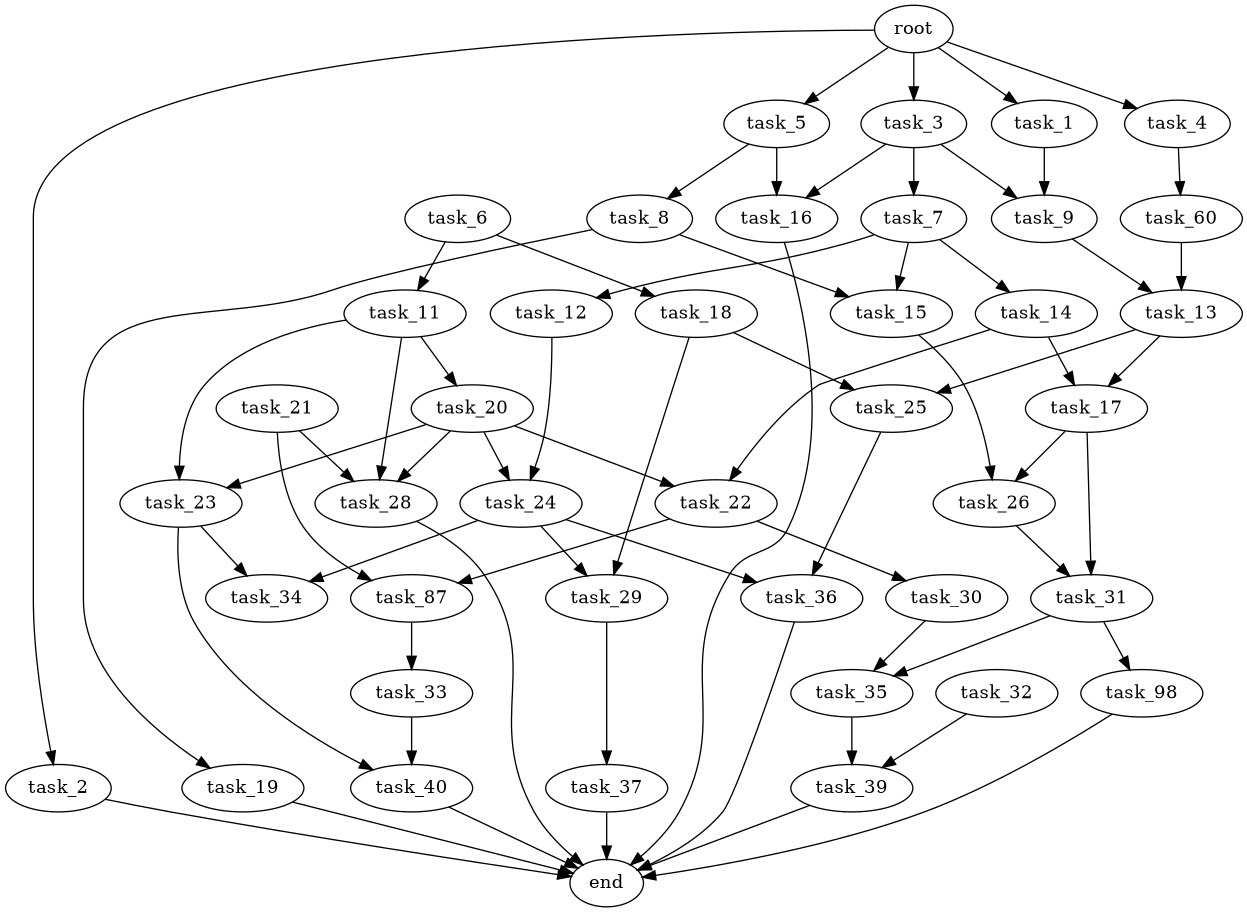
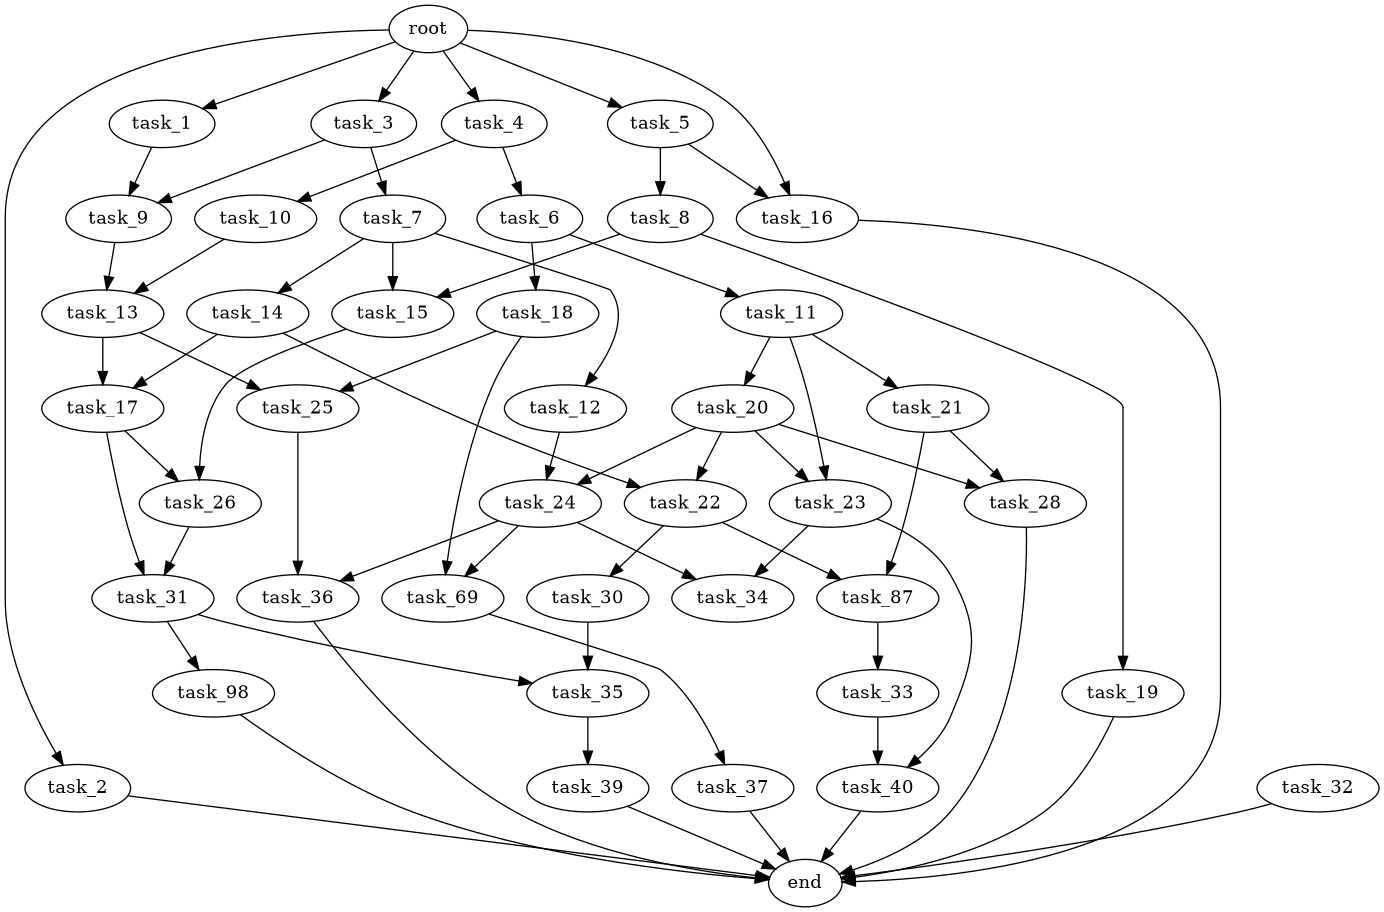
  digraph {
    fontname="DejaVu Serif"
    node [fontname="DejaVu Serif"]
    edge [fontname="DejaVu Serif"]
    root
    task_1
    task_2
    task_3
    task_4
    task_5
    task_9
    end
    task_7
    task_16
    task_6
-   task_10 [label=task_60]
+   task_10
    task_8
    task_13
    task_12
    task_14
    task_15
    task_11
    task_18
    task_19
    task_20
    task_21
    task_23
    task_25
-   task_29
+   task_29 [label=task_69]
    task_24
    task_17
    task_22
    task_26
    task_31
    task_28
    n32 [label=task_87]
    task_34
    task_40
    task_36
    task_30
    task_35
    n38 [label=task_98]
    task_37
    task_33
    task_32
    task_39
    root -> task_1
    root -> task_2
    root -> task_3
    root -> task_4
    root -> task_5
    task_1 -> task_9
    task_2 -> end
    task_3 -> task_9
    task_3 -> task_7
-   task_3 -> task_16
+   root -> task_16
+   task_4 -> task_6
    task_4 -> task_10
    task_5 -> task_16
    task_5 -> task_8
    task_9 -> task_13
    task_7 -> task_12
    task_7 -> task_14
    task_7 -> task_15
    task_16 -> end
    task_6 -> task_11
    task_6 -> task_18
    task_10 -> task_13
    task_8 -> task_15
    task_8 -> task_19
    task_13 -> task_25
    task_13 -> task_17
    task_12 -> task_24
    task_14 -> task_17
    task_14 -> task_22
    task_15 -> task_26
    task_11 -> task_20
-   task_11 -> task_28
+   task_11 -> task_21
    task_11 -> task_23
    task_18 -> task_25
    task_18 -> task_29
    task_19 -> end
    task_20 -> task_23
    task_20 -> task_24
    task_20 -> task_22
    task_20 -> task_28
    task_21 -> task_28
    task_21 -> n32
    task_23 -> task_34
    task_23 -> task_40
    task_25 -> task_36
    task_29 -> task_37
    task_24 -> task_29
    task_24 -> task_34
    task_24 -> task_36
    task_17 -> task_26
    task_17 -> task_31
    task_22 -> n32
    task_22 -> task_30
    task_26 -> task_31
    task_31 -> task_35
    task_31 -> n38
    task_28 -> end
    n32 -> task_33
    task_40 -> end
    task_36 -> end
    task_30 -> task_35
    task_35 -> task_39
    n38 -> end
    task_37 -> end
    task_33 -> task_40
-   task_32 -> task_39
+   task_32 -> end
    task_39 -> end
  }
